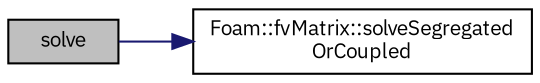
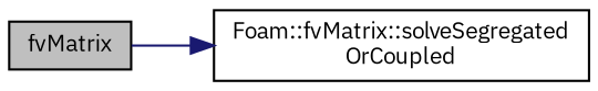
  digraph {
    rankdir=LR
    fontname="IBM Plex Sans"
    node [color=black fontname="IBM Plex Sans" fontsize=10 shape=record]
-   n1 [fillcolor=grey75 fontcolor=black height=0.2 label=solve style=filled width=0.4]
+   n1 [fillcolor=grey75 fontcolor=black height=0.2 label=fvMatrix style=filled width=0.4]
    n2 [height=0.2 label="Foam::fvMatrix::solveSegregated\lOrCoupled" width=0.4]
    n1 -> n2 [color=midnightblue fontname="IBM Plex Sans" fontsize=10 labelfontname=Helvetica labelfontsize=10 style=solid]
  }
